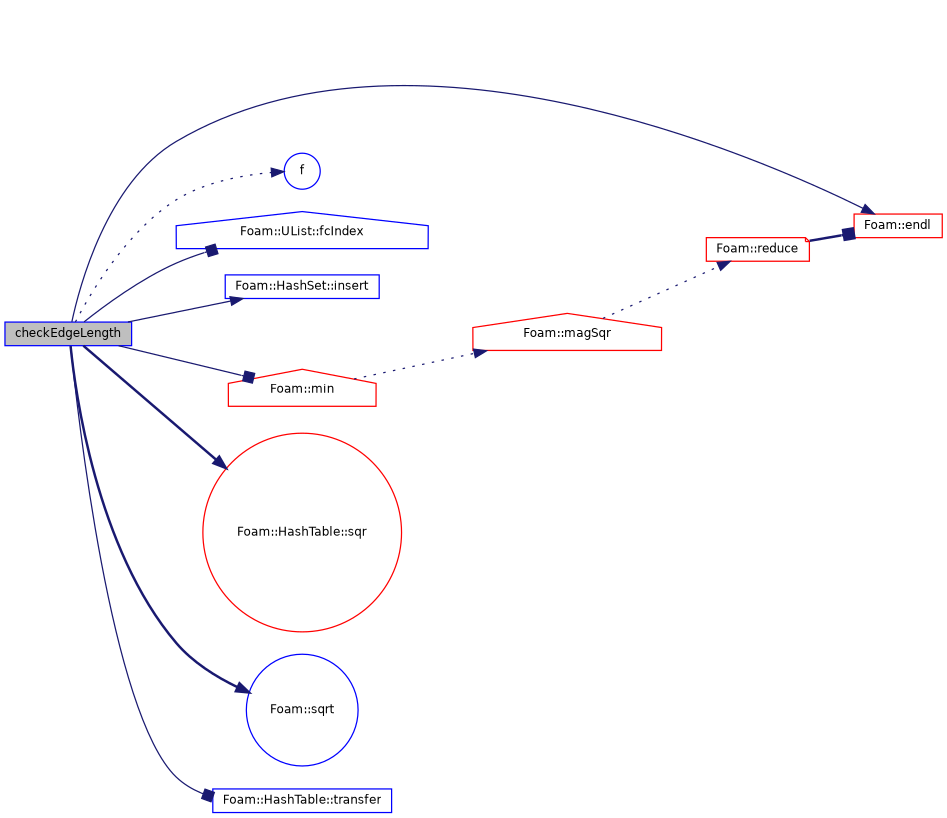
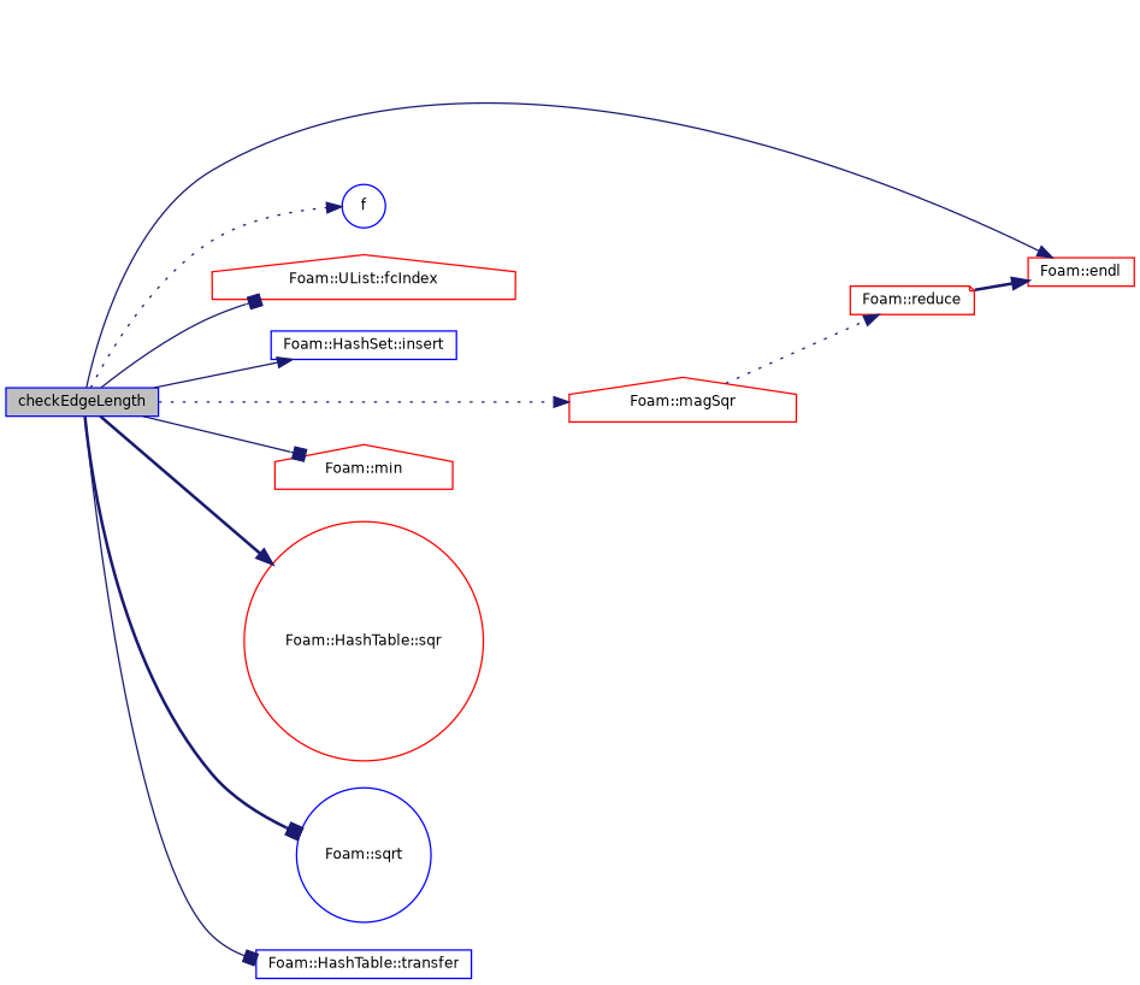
  digraph {
    rankdir=LR
    node [color=blue fontname=Helvetica fontsize=10 shape=box]
    edge [arrowhead=normal color=midnightblue fontname=Helvetica fontsize=10 labelfontname=Helvetica labelfontsize=10 style=solid]
    n1 [fillcolor=grey75 fontcolor=black height=0.2 label=checkEdgeLength style=filled width=0.4]
    n2 [color=red height=0.2 label="Foam::endl" width=0.4]
    n3 [height=0.2 label=f shape=circle width=0.4]
-   n4 [height=0.2 label="Foam::UList::fcIndex" shape=house width=0.4]
+   n4 [color=red height=0.2 label="Foam::UList::fcIndex" shape=house width=0.4]
    n5 [height=0.2 label="Foam::HashSet::insert" width=0.4]
    n6 [color=red height=0.2 label="Foam::magSqr" shape=house width=0.4]
    n7 [color=red height=0.2 label="Foam::min" shape=house width=0.4]
    n8 [color=red height=0.2 label="Foam::HashTable::sqr" shape=circle width=0.4]
    n9 [height=0.2 label="Foam::sqrt" shape=circle width=0.4]
    n10 [height=0.2 label="Foam::HashTable::transfer" width=0.4]
    n11 [color=red height=0.2 label="Foam::reduce" shape=note width=0.4]
    n1 -> n2
    n1 -> n3 [style=dotted]
    n1 -> n4 [arrowhead=box]
    n1 -> n5
-   n7 -> n6 [style=dotted]
+   n1 -> n6 [style=dotted]
    n1 -> n7 [arrowhead=box]
    n1 -> n8 [style=bold]
-   n1 -> n9 [style=bold]
+   n1 -> n9 [arrowhead=box style=bold]
    n1 -> n10 [arrowhead=box]
    n6 -> n11 [style=dotted]
-   n11 -> n2 [arrowhead=box style=bold]
+   n11 -> n2 [style=bold]
  }
